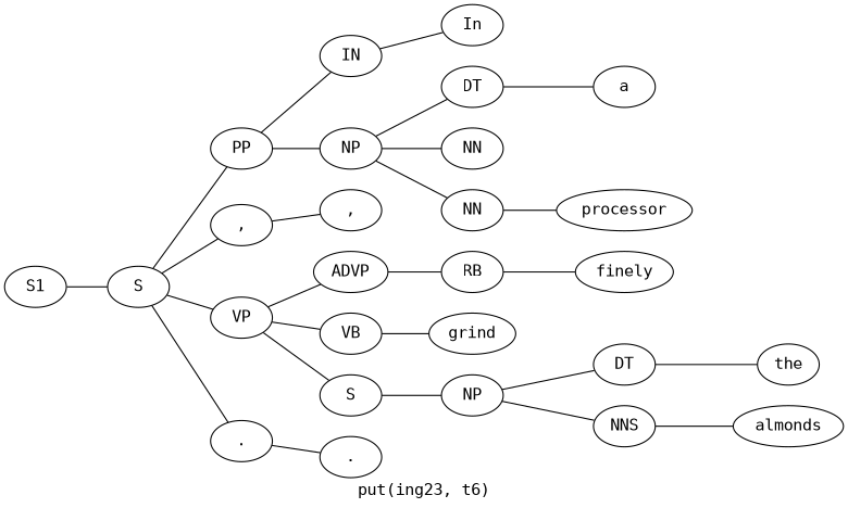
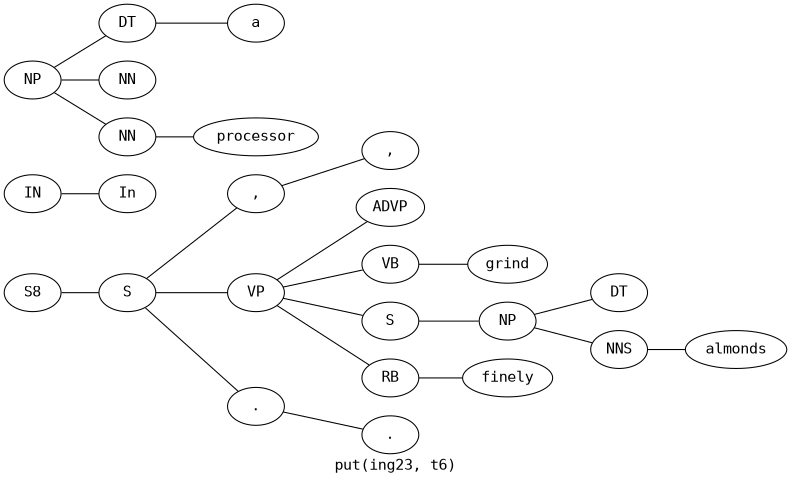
  graph {
    fontname="DejaVu Sans Mono"
    label="put(ing23, t6)"
    rankdir=LR
    node [fontname="DejaVu Sans Mono"]
    edge [fontname="DejaVu Sans Mono"]
-   n1 [label=S1]
+   n1 [label=S8]
    n2 [label=S]
-   n3 [label=PP]
    n4 [label=","]
    n5 [label=VP]
    n6 [label="."]
    n7 [label=IN]
    n8 [label=NP]
    n9 [label=","]
    n10 [label=ADVP]
    n11 [label=VB]
    n12 [label=S]
    n13 [label="."]
    n14 [label=In]
    n15 [label=DT]
    n16 [label=NN]
    n17 [label=NN]
    n18 [label=a]
    n19 [label=processor]
    n20 [label=RB]
    n21 [label=grind]
    n22 [label=NP]
    n23 [label=finely]
    n24 [label=DT]
    n25 [label=NNS]
-   n26 [label=the]
    n27 [label=almonds]
    n1 -- n2
-   n2 -- n3
    n2 -- n4
    n2 -- n5
    n2 -- n6
-   n3 -- n7
-   n3 -- n8
    n4 -- n9
    n5 -- n10
    n5 -- n11
    n5 -- n12
    n6 -- n13
    n7 -- n14
    n8 -- n15
    n8 -- n16
    n8 -- n17
-   n10 -- n20
+   n5 -- n20
    n11 -- n21
    n12 -- n22
    n15 -- n18
    n17 -- n19
    n20 -- n23
    n22 -- n24
    n22 -- n25
-   n24 -- n26
    n25 -- n27
  }
